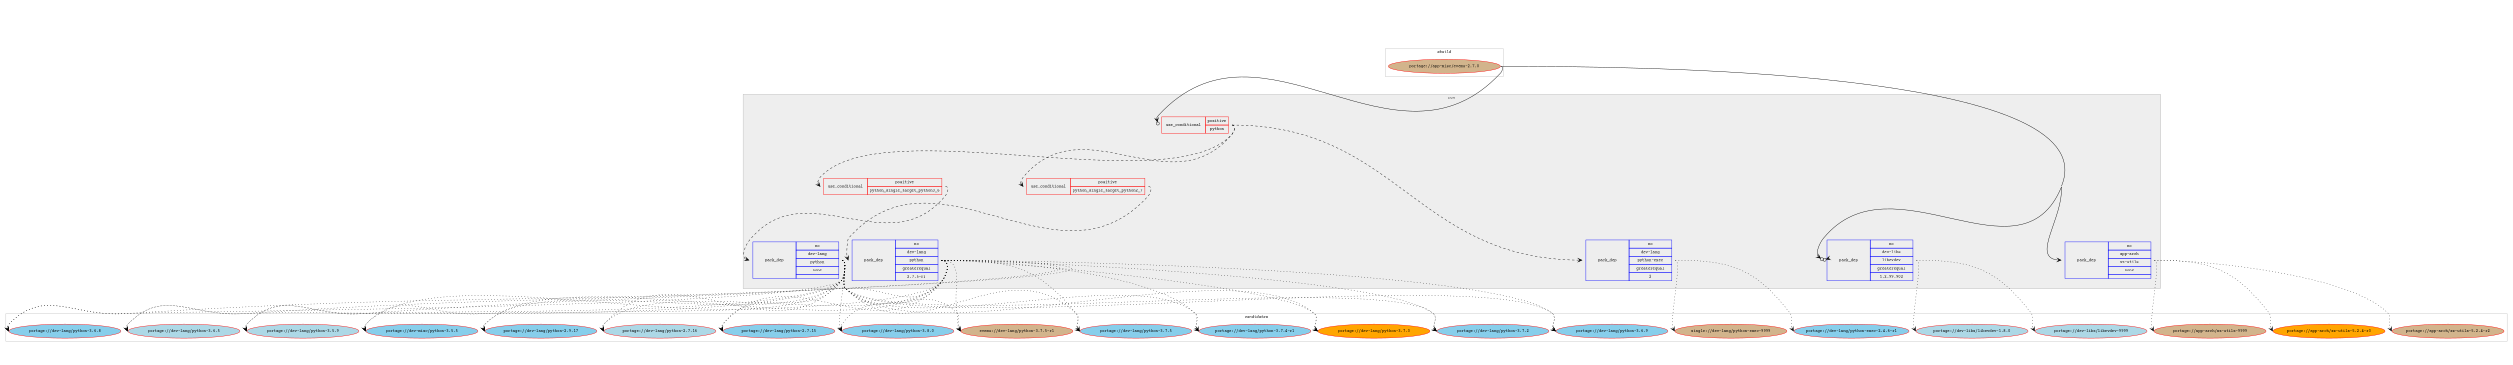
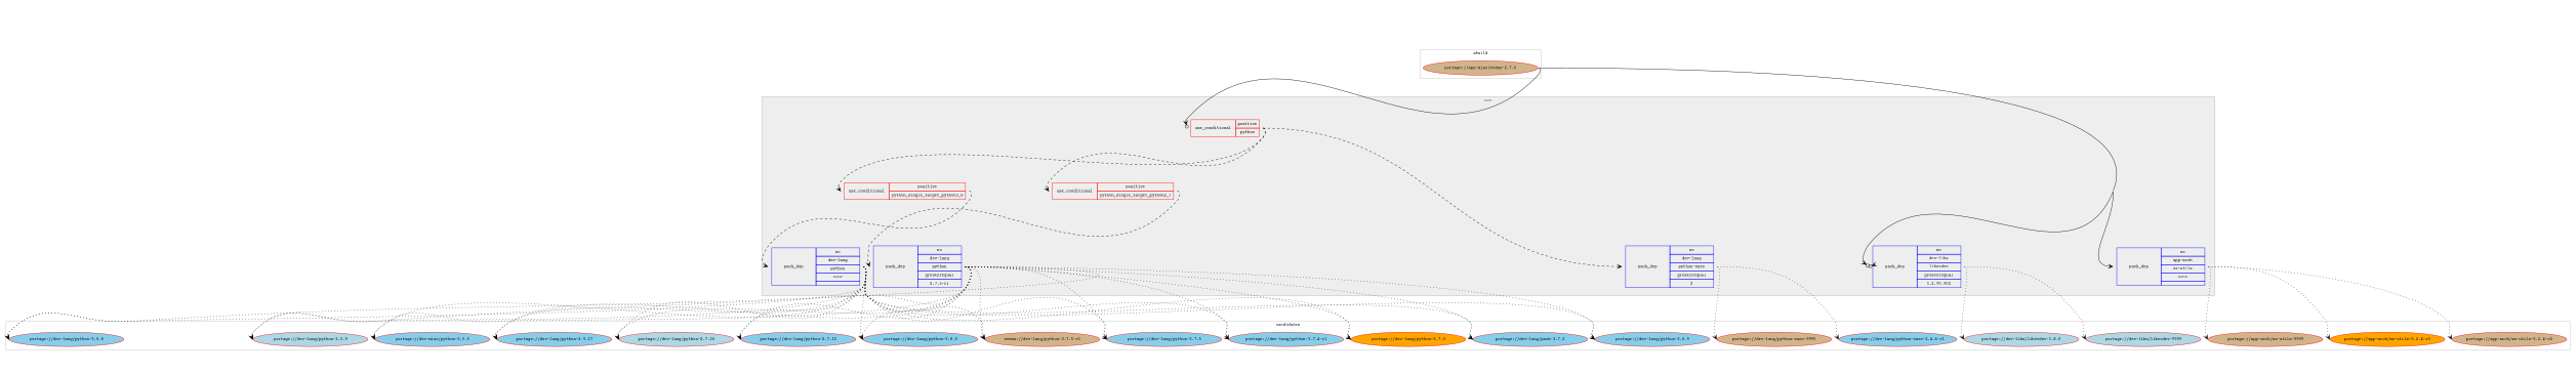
  digraph {
    compound=true
    concentrate=true
    fontname="Courier Prime"
    fontsize=10
    newrank=true
    rankdir=TB
    ranksep=1.5
    node [color=red fillcolor=skyblue fontname="Courier Prime" fontsize=10 style=filled]
    edge [arrowhead=vee fontname="Courier Prime" headport=w style=dotted tailport=e weight=100]
    n1 [fillcolor=tan label="portage://app-misc/evemu-2.7.0" width=4]
    n2 [color=blue label=<<TABLE BORDER="0" CELLBORDER="1" CELLSPACING="0" CELLPADDING="4" WIDTH="220"><TR><TD ROWSPAN="6" CELLPADDING="30">pack_dep</TD></TR><TR><TD WIDTH="110">no</TD></TR><TR><TD>app-arch</TD></TR><TR><TD>xz-utils</TD></TR><TR><TD>none</TD></TR><TR><TD></TD></TR></TABLE>> shape=none fillcolor="" style=""]
    n3 [color=blue label=<<TABLE BORDER="0" CELLBORDER="1" CELLSPACING="0" CELLPADDING="4" WIDTH="220"><TR><TD ROWSPAN="6" CELLPADDING="30">pack_dep</TD></TR><TR><TD WIDTH="110">no</TD></TR><TR><TD>dev-lang</TD></TR><TR><TD>python</TD></TR><TR><TD>greaterequal</TD></TR><TR><TD>2.7.5-r2</TD></TR></TABLE>> shape=none fillcolor="" style=""]
    n4 [label=<<TABLE BORDER="0" CELLBORDER="1" CELLSPACING="0" CELLPADDING="4"><TR><TD ROWSPAN="3" CELLPADDING="10">use_conditional</TD></TR><TR><TD>positive</TD></TR><TR><TD>python_single_target_python2_7</TD></TR></TABLE>> shape=none fillcolor="" style=""]
    n5 [color=blue label=<<TABLE BORDER="0" CELLBORDER="1" CELLSPACING="0" CELLPADDING="4" WIDTH="220"><TR><TD ROWSPAN="6" CELLPADDING="30">pack_dep</TD></TR><TR><TD WIDTH="110">no</TD></TR><TR><TD>dev-lang</TD></TR><TR><TD>python</TD></TR><TR><TD>none</TD></TR><TR><TD></TD></TR></TABLE>> shape=none fillcolor="" style=""]
    n6 [label=<<TABLE BORDER="0" CELLBORDER="1" CELLSPACING="0" CELLPADDING="4"><TR><TD ROWSPAN="3" CELLPADDING="10">use_conditional</TD></TR><TR><TD>positive</TD></TR><TR><TD>python_single_target_python3_6</TD></TR></TABLE>> shape=none fillcolor="" style=""]
    n7 [color=blue label=<<TABLE BORDER="0" CELLBORDER="1" CELLSPACING="0" CELLPADDING="4" WIDTH="220"><TR><TD ROWSPAN="6" CELLPADDING="30">pack_dep</TD></TR><TR><TD WIDTH="110">no</TD></TR><TR><TD>dev-lang</TD></TR><TR><TD>python-exec</TD></TR><TR><TD>greaterequal</TD></TR><TR><TD>2</TD></TR></TABLE>> shape=none fillcolor="" style=""]
    n8 [label=<<TABLE BORDER="0" CELLBORDER="1" CELLSPACING="0" CELLPADDING="4"><TR><TD ROWSPAN="3" CELLPADDING="10">use_conditional</TD></TR><TR><TD>positive</TD></TR><TR><TD>python</TD></TR></TABLE>> shape=none fillcolor="" style=""]
    n9 [color=blue label=<<TABLE BORDER="0" CELLBORDER="1" CELLSPACING="0" CELLPADDING="4" WIDTH="220"><TR><TD ROWSPAN="6" CELLPADDING="30">pack_dep</TD></TR><TR><TD WIDTH="110">no</TD></TR><TR><TD>dev-libs</TD></TR><TR><TD>libevdev</TD></TR><TR><TD>greaterequal</TD></TR><TR><TD>1.2.99.902</TD></TR></TABLE>> shape=none fillcolor="" style=""]
    n10 [fillcolor=tan label="portage://app-arch/xz-utils-5.2.4-r2" width=4]
    n11 [fillcolor=orange label="portage://app-arch/xz-utils-5.2.4-r3" width=4]
    n12 [fillcolor=tan label="portage://app-arch/xz-utils-9999" width=4]
    n13 [label="portage://dev-lang/python-2.7.15" width=4]
    n14 [fillcolor=lightblue label="portage://dev-lang/python-2.7.16" width=4]
    n15 [label="portage://dev-lang/python-2.9.17" width=4]
    n16 [label="portage://dev-misc/python-3.5.5" width=4]
    n17 [fillcolor=lightblue label="portage://dev-lang/python-3.5.9" width=4]
-   n18 [fillcolor=lightblue label="portage://dev-lang/python-3.6.5" width=4]
    n19 [label="portage://dev-lang/python-3.6.8" width=4]
    n20 [label="portage://dev-lang/python-3.6.9" width=4]
-   n21 [label="portage://dev-lang/python-3.7.2" width=4]
+   n21 [label="portage://dev-lang/pack-3.7.2" width=4]
    n22 [fillcolor=orange label="portage://dev-lang/python-3.7.3" width=4]
    n23 [label="portage://dev-lang/python-3.7.4-r1" width=4]
    n24 [label="portage://dev-lang/python-3.7.5" width=4]
    n25 [fillcolor=tan label="evemu://dev-lang/python-3.7.5-r1" width=4]
    n26 [label="portage://dev-lang/python-3.8.0" width=4]
    n27 [label="portage://dev-lang/python-exec-2.4.6-r1" width=4]
-   n28 [fillcolor=tan label="single://dev-lang/python-exec-9999" width=4]
+   n28 [fillcolor=tan label="portage://dev-lang/python-exec-9999" width=4]
    n29 [fillcolor=lightblue label="portage://dev-libs/libevdev-1.8.0" width=4]
    n30 [fillcolor=lightblue label="portage://dev-libs/libevdev-9999" width=4]
    subgraph cluster_1 {
      color=gray
      label=<<i>ebuild</i>>
      rank=same
      n1
    }
    subgraph cluster_2 {
      color=gray
      label=<<i>dependencies</i>>
      subgraph cluster_3 {
        color=gray
        fillcolor="#eeeeee"
        label=<<i>compile</i>>
        style=filled
        subgraph sub_4 {
          color=gray
          fillcolor="#eeeeee"
          label=<<i>compile</i>>
          style=filled
          n2
        }
      }
      subgraph cluster_5 {
        color=gray
        fillcolor="#eeeeee"
        label=<<i>compile and run</i>>
        style=filled
        subgraph sub_6 {
          color=gray
          fillcolor="#eeeeee"
          label=<<i>compile and run</i>>
          style=filled
          n8
          subgraph sub_7 {
            color=gray
            fillcolor="#eeeeee"
            label=<<i>compile and run</i>>
            style=filled
            n4
            subgraph sub_8 {
              color=gray
              fillcolor="#eeeeee"
              label=<<i>compile and run</i>>
              style=filled
              n3
            }
          }
          subgraph sub_9 {
            color=gray
            fillcolor="#eeeeee"
            label=<<i>compile and run</i>>
            style=filled
            n6
            subgraph sub_10 {
              color=gray
              fillcolor="#eeeeee"
              label=<<i>compile and run</i>>
              style=filled
              n5
            }
          }
          subgraph sub_11 {
            color=gray
            fillcolor="#eeeeee"
            label=<<i>compile and run</i>>
            style=filled
            n7
          }
        }
        subgraph sub_12 {
          color=gray
          fillcolor="#eeeeee"
          label=<<i>compile and run</i>>
          style=filled
          n9
        }
      }
      subgraph cluster_13 {
        color=gray
        fillcolor="#eeeeee"
        label=<<i>run</i>>
        style=filled
      }
    }
    subgraph cluster_14 {
      color=gray
      label=<<i>candidates</i>>
      rank=same
      subgraph sub_15 {
        color=black
        label=<<i>candidates</i>>
        nodesep=1
        rank=same
        n10
        n11
        n12
      }
      subgraph sub_16 {
        color=black
        label=<<i>candidates</i>>
        nodesep=1
        rank=same
        n13
        n14
        n15
        n16
        n17
-       n18
        n19
        n20
        n21
        n22
        n23
        n24
        n25
        n26
      }
      subgraph sub_17 {
        color=black
        label=<<i>candidates</i>>
        nodesep=1
        rank=same
        n13
        n14
        n15
        n16
        n17
-       n18
        n19
        n20
        n21
        n22
        n23
        n24
        n25
        n26
      }
      subgraph sub_18 {
        color=black
        label=<<i>candidates</i>>
        nodesep=1
        rank=same
        n27
        n28
      }
      subgraph sub_19 {
        color=black
        label=<<i>candidates</i>>
        nodesep=1
        rank=same
        n29
        n30
      }
    }
    n1 -> n2 [style=solid weight=20]
    n1 -> n8 [arrowhead=odotvee style=solid weight=20]
    n1 -> n9 [arrowhead=odotvee style=solid weight=20]
    n2 -> n10
    n2 -> n11
    n2 -> n12
    n3 -> n13
    n3 -> n14
    n3 -> n15
    n3 -> n16
    n3 -> n17
-   n3 -> n18
    n3 -> n19
    n3 -> n20
    n3 -> n21
    n3 -> n22
    n3 -> n23
    n3 -> n24
    n3 -> n25
    n3 -> n26
    n4 -> n3 [style=dashed weight=20]
    n5 -> n13
    n5 -> n14
    n5 -> n15
    n5 -> n16
    n5 -> n17
-   n5 -> n18
    n5 -> n19
    n5 -> n20
    n5 -> n21
    n5 -> n22
    n5 -> n23
    n5 -> n24
    n5 -> n25
    n5 -> n26
    n6 -> n5 [style=dashed weight=20]
    n7 -> n27
    n7 -> n28
    n8 -> n4 [style=dashed weight=20]
    n8 -> n6 [style=dashed weight=20]
    n8 -> n7 [style=dashed weight=20]
    n9 -> n29
    n9 -> n30
  }
